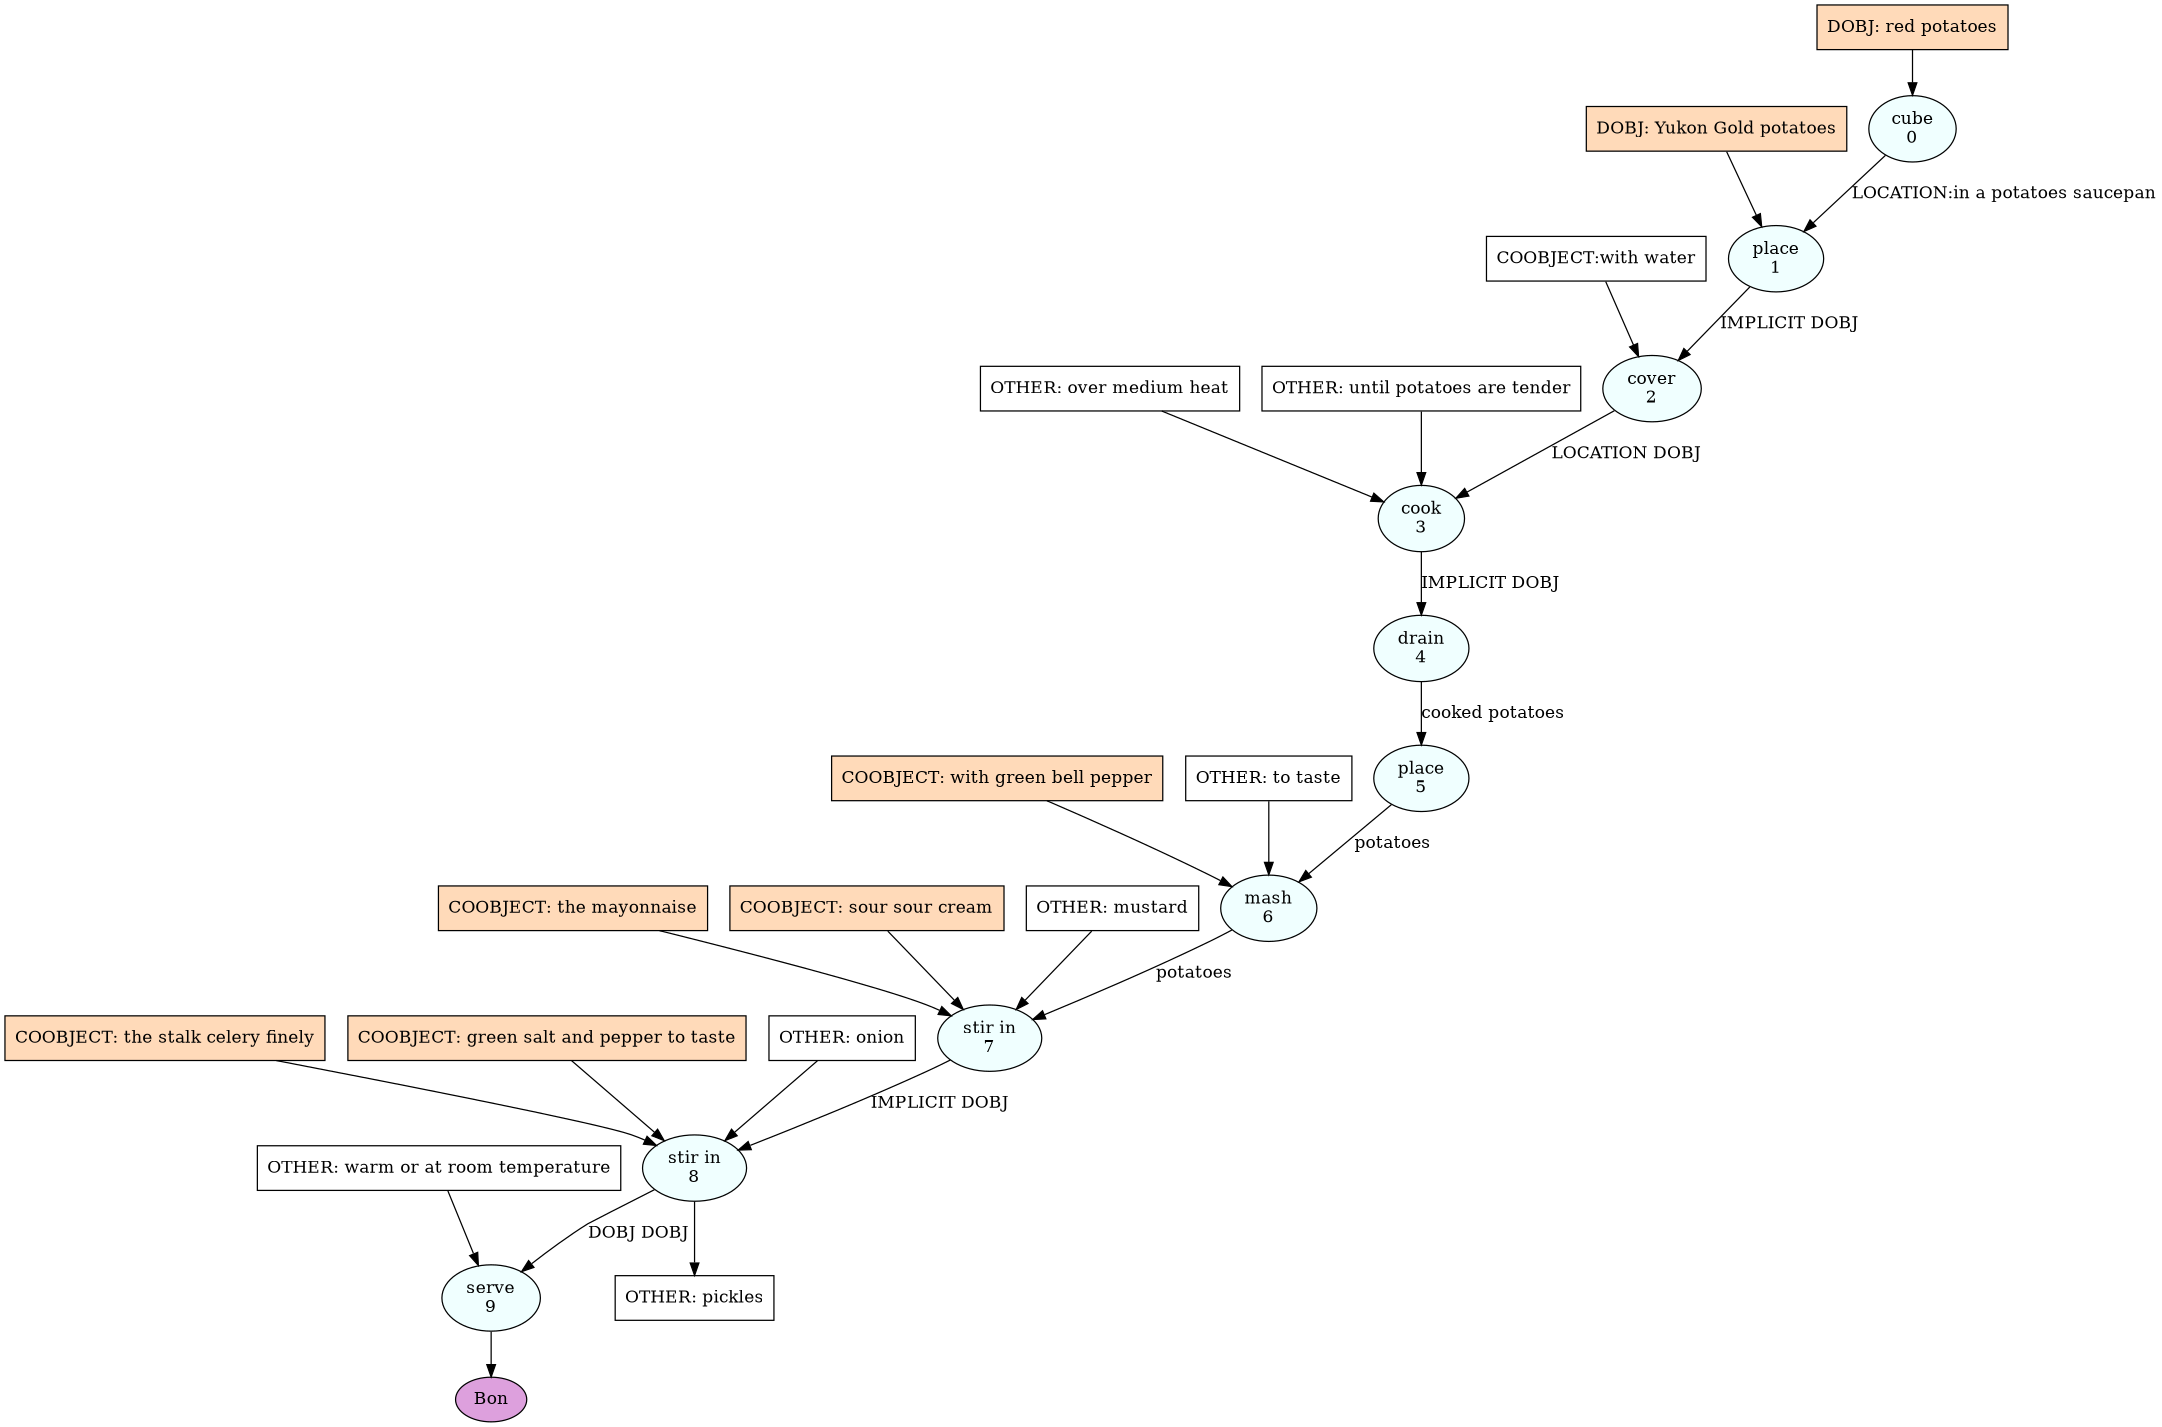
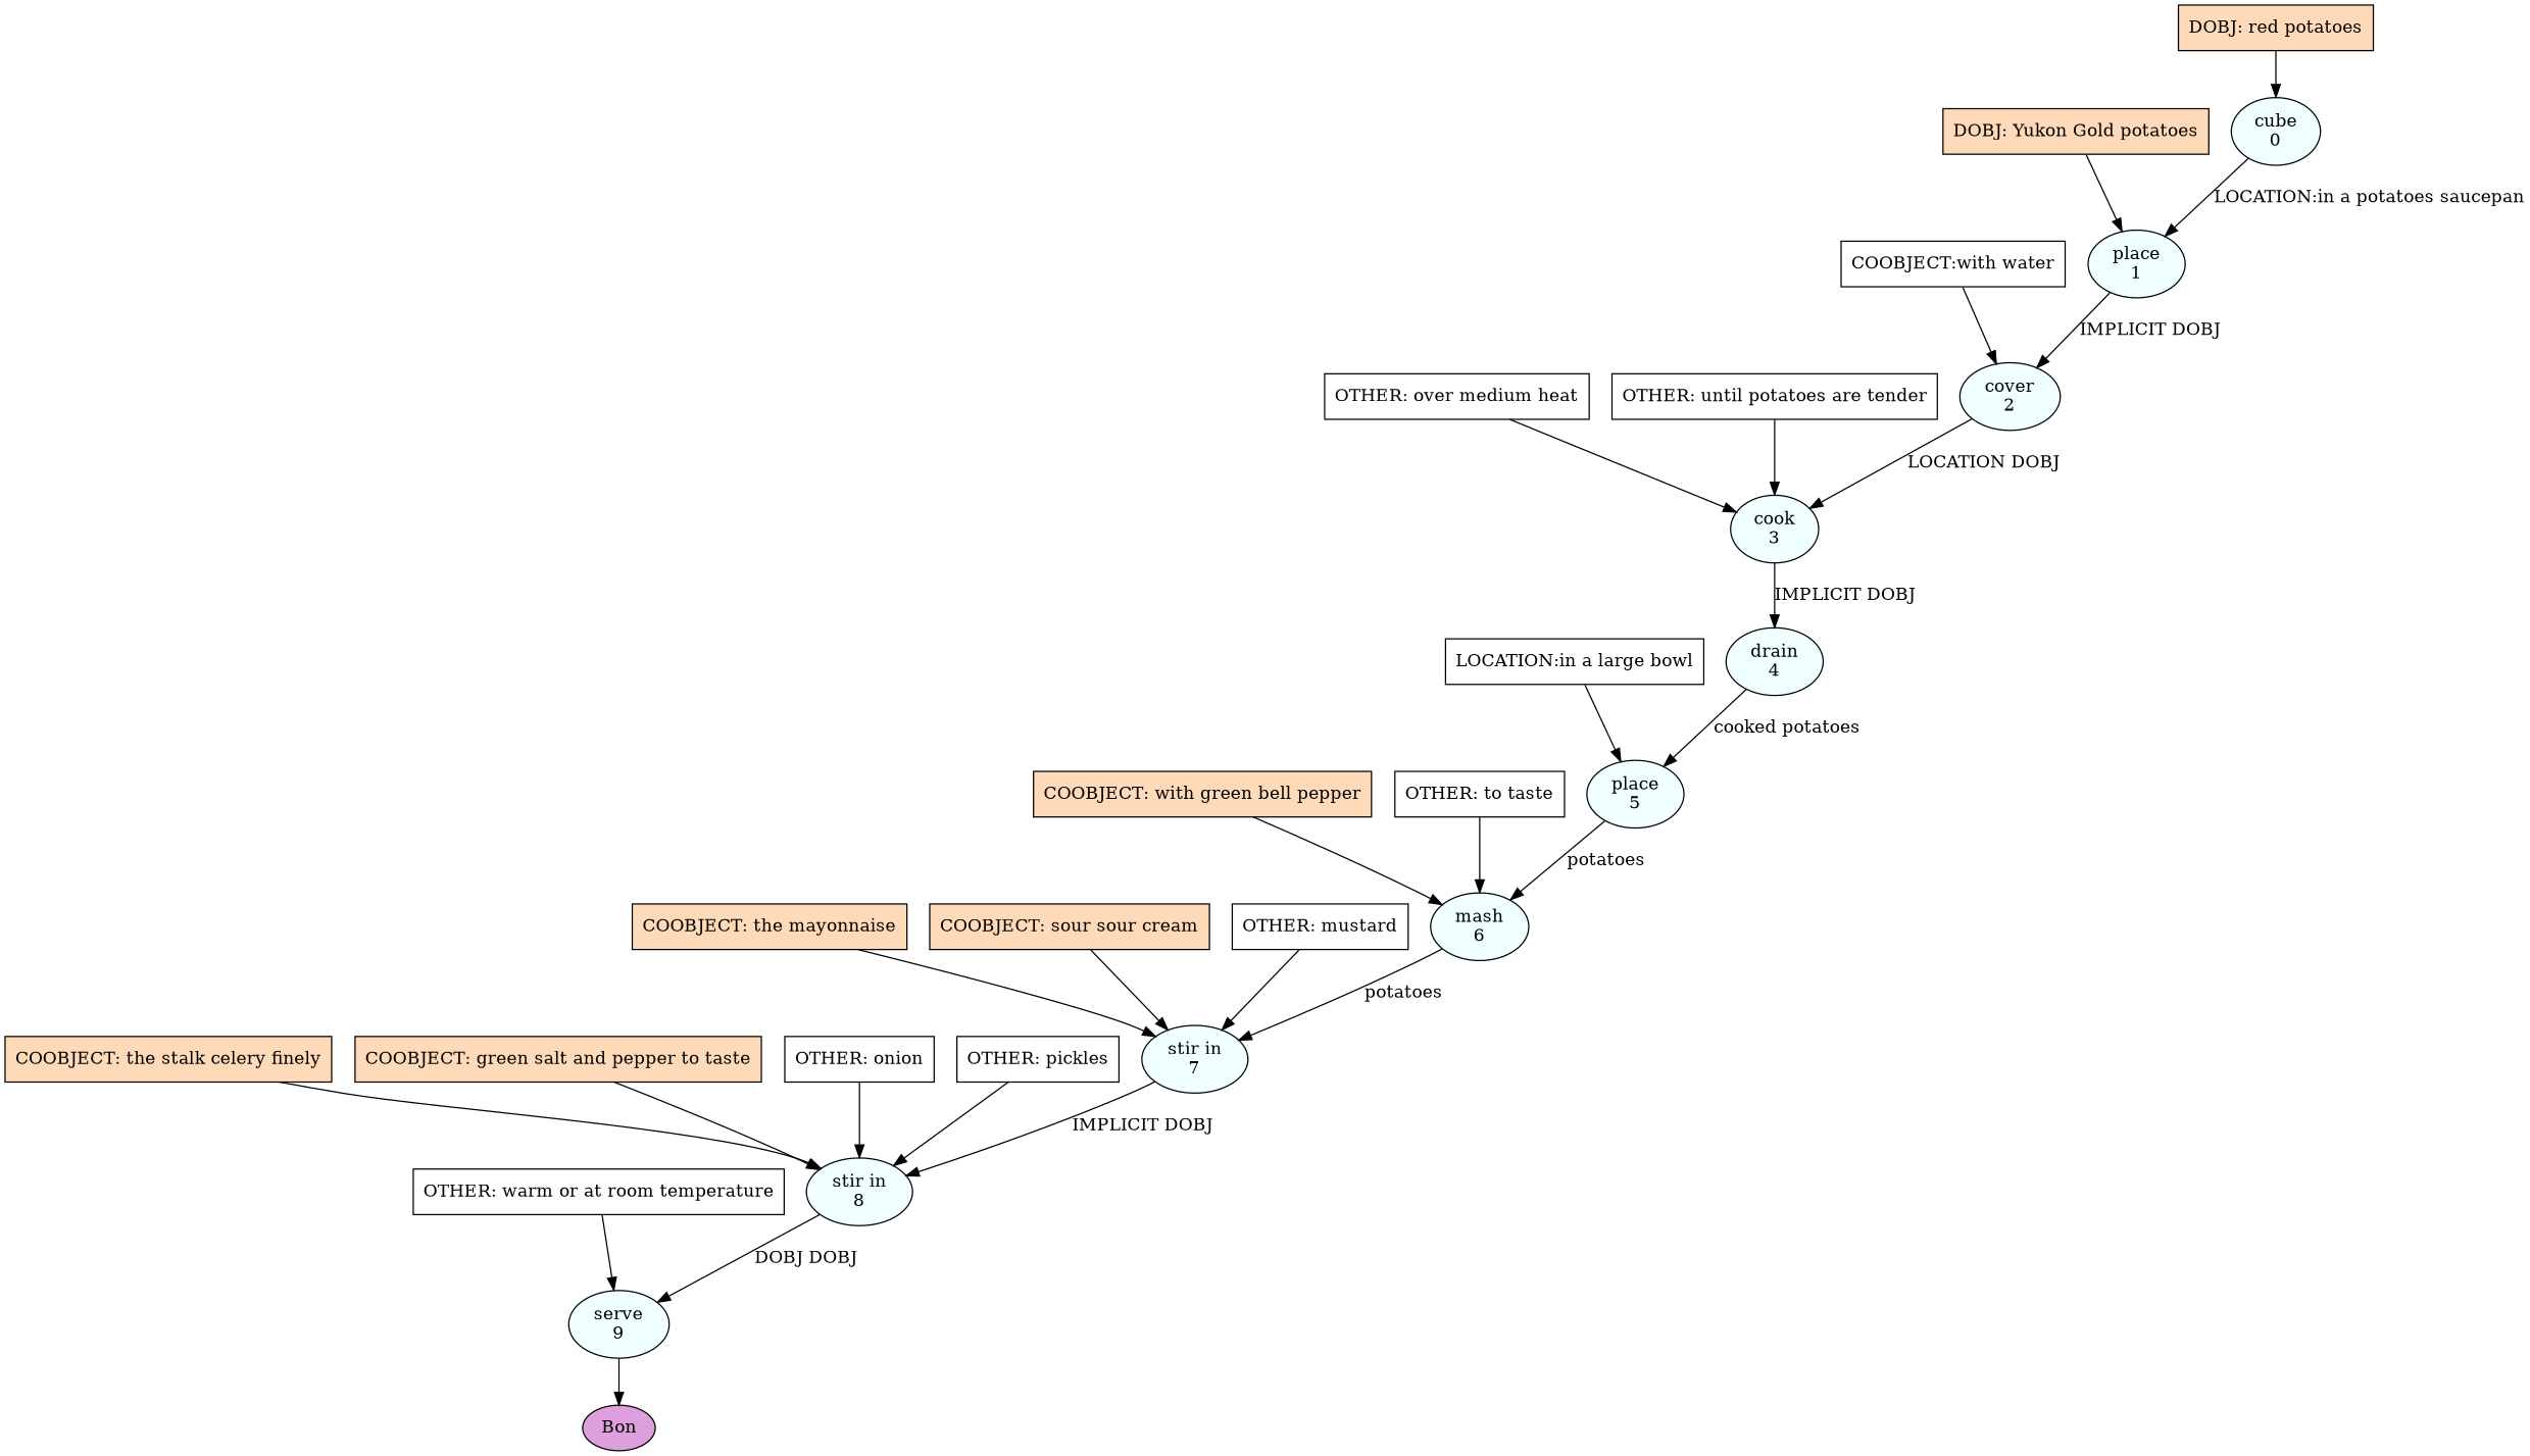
  digraph {
    node [fillcolor=azure shape=box style=filled]
    n1 [label="cube\n0" shape=oval]
    n2 [label="place\n1" shape=oval]
    n3 [label="cover\n2" shape=oval]
    n4 [label="cook\n3" shape=oval]
    n5 [label="drain\n4" shape=oval]
    n6 [label="place\n5" shape=oval]
    n7 [label="mash\n6" shape=oval]
    n8 [label="stir in\n7" shape=oval]
    n9 [label="stir in\n8" shape=oval]
    n10 [label="serve\n9" shape=oval]
    n11 [fillcolor=plum label=Bon shape=oval]
    n12 [fillcolor=peachpuff label="DOBJ: red potatoes"]
    n13 [fillcolor=peachpuff label="DOBJ: Yukon Gold potatoes"]
    n14 [fillcolor=white label="COOBJECT:with water"]
    n15 [fillcolor=white label="OTHER: over medium heat"]
    n16 [fillcolor=white label="OTHER: until potatoes are tender"]
+   n17 [fillcolor=white label="LOCATION:in a large bowl"]
    n18 [fillcolor=peachpuff label="COOBJECT: with green bell pepper"]
    n19 [fillcolor=white label="OTHER: to taste"]
    n20 [fillcolor=peachpuff label="COOBJECT: the mayonnaise"]
    n21 [fillcolor=peachpuff label="COOBJECT: sour sour cream"]
    n22 [fillcolor=white label="OTHER: mustard"]
    n23 [fillcolor=peachpuff label="COOBJECT: the stalk celery finely"]
    n24 [fillcolor=peachpuff label="COOBJECT: green salt and pepper to taste"]
    n25 [fillcolor=white label="OTHER: onion"]
    n26 [fillcolor=white label="OTHER: pickles"]
    n27 [fillcolor=white label="OTHER: warm or at room temperature"]
    n1 -> n2 [label="LOCATION:in a potatoes saucepan"]
    n2 -> n3 [label="IMPLICIT DOBJ"]
    n3 -> n4 [label="LOCATION DOBJ"]
    n4 -> n5 [label="IMPLICIT DOBJ"]
    n5 -> n6 [label="cooked potatoes"]
    n6 -> n7 [label=potatoes]
    n7 -> n8 [label=potatoes]
    n8 -> n9 [label="IMPLICIT DOBJ"]
    n9 -> n10 [label="DOBJ DOBJ"]
    n10 -> n11
    n12 -> n1
    n13 -> n2
    n14 -> n3
    n15 -> n4
    n16 -> n4
+   n17 -> n6
    n18 -> n7
    n19 -> n7
    n20 -> n8
    n21 -> n8
    n22 -> n8
    n23 -> n9
    n24 -> n9
    n25 -> n9
-   n9 -> n26
+   n26 -> n9
    n27 -> n10
  }
